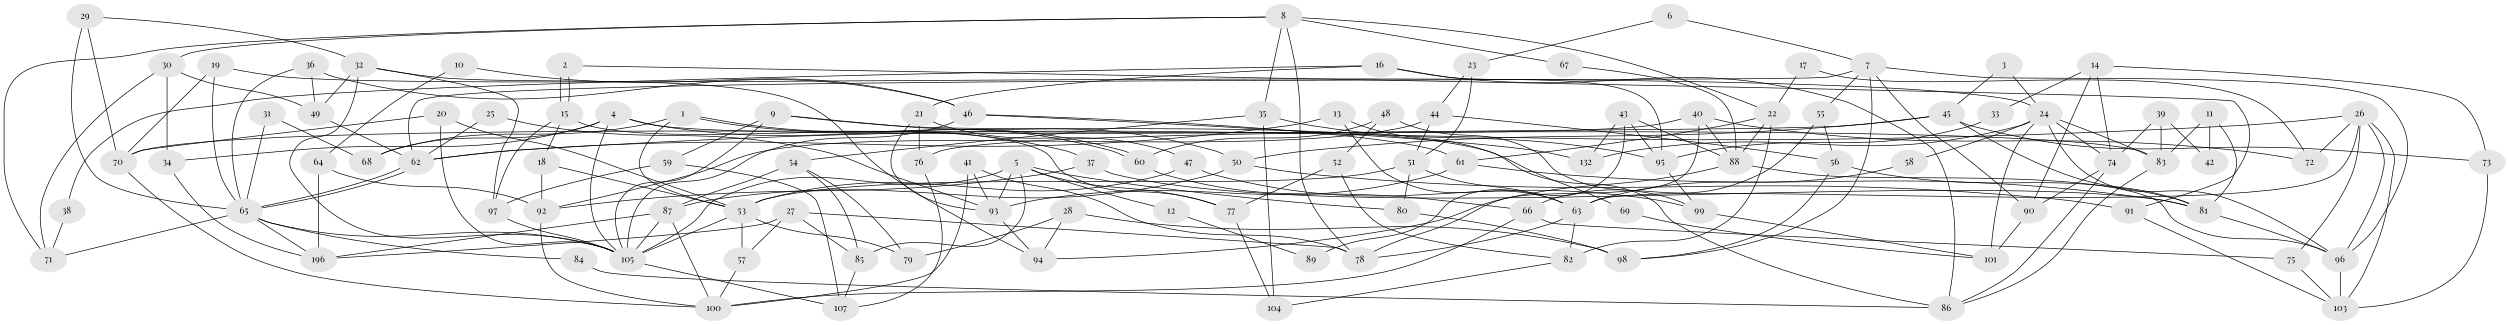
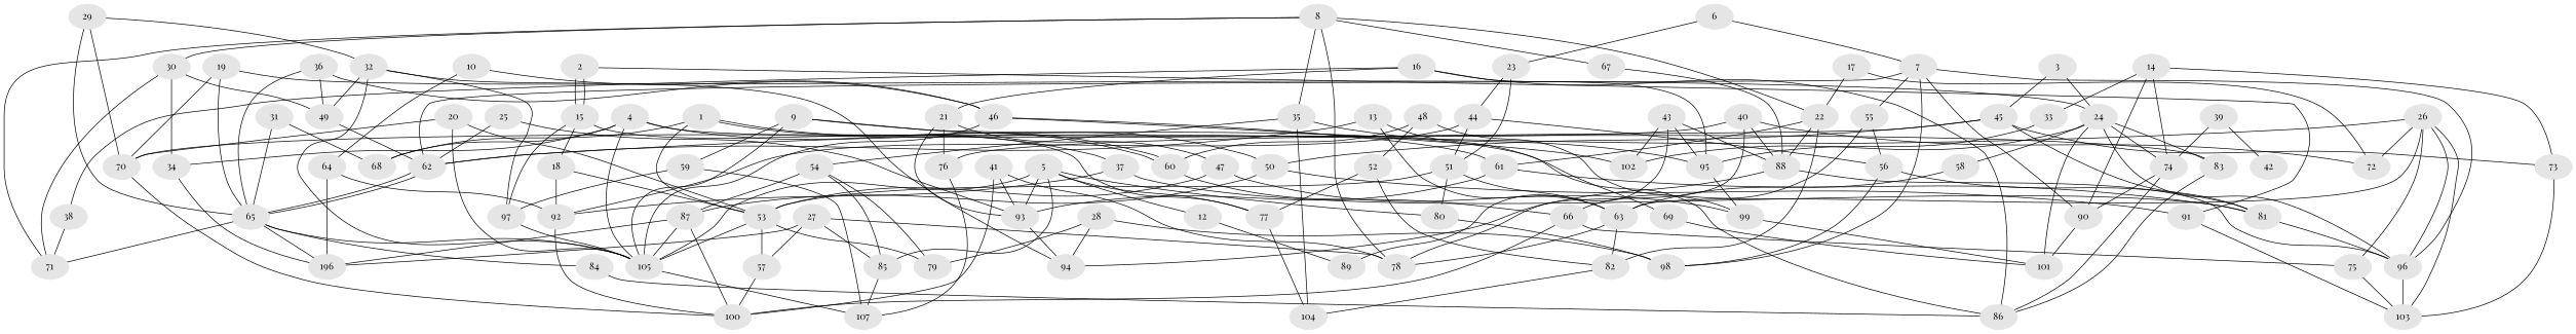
  graph {
    fontname="Playfair Display"
    node [color=gray90 fontname="Playfair Display" style=filled]
    edge [fontname="Playfair Display"]
    1
    53
    60
    68
    105
    57
    79
    66
    2
    15
    91
    77
    18
    97
    103
    3
    24
    45
    83
    96
    74
    58
    101
-   102 [label=132]
+   102
    50
    81
    73
    76
    4
    34
    37
    n32 [label=196]
    92
    86
    107
    5
    12
    80
    85
    93
    89
    104
    98
    94
    6
    7
    23
    55
    62
    90
    44
    51
    56
    65
    8
    22
    30
    35
    67
    78
    71
    61
    82
    88
    49
    95
    54
    84
    9
    59
    87
    10
    46
    64
-   11
    42
    13
    63
    69
    14
    33
    16
    21
    38
    47
    99
    17
    72
    100
    19
    70
    20
    25
    26
    75
    27
    28
    29
    32
    31
    36
    39
    40
    41
    43
    48
    52
    1 -- 53
    1 -- 60
    1 -- 60
    1 -- 68
    53 -- 105
    53 -- 57
    53 -- 79
    60 -- 66
    105 -- 107
    57 -- 100
    66 -- 100
    66 -- 75
    2 -- 15
    2 -- 15
    2 -- 91
    15 -- 77
    15 -- 18
    15 -- 97
    91 -- 103
    77 -- 104
    18 -- 53
    18 -- 92
    97 -- 105
    3 -- 24
    3 -- 45
    24 -- 83
    24 -- 96
    24 -- 74
    24 -- 58
    24 -- 101
    24 -- 102
    45 -- 50
    45 -- 81
    45 -- 73
    45 -- 76
    83 -- 86
    96 -- 103
    74 -- 86
    74 -- 90
    58 -- 63
    50 -- 91
    50 -- 87
    81 -- 96
    73 -- 103
    76 -- 107
    4 -- 68
    4 -- 105
    4 -- 83
    4 -- 34
    4 -- 37
    34 -- n32
    37 -- 81
    37 -- 92
    92 -- 100
    5 -- 105
    5 -- 77
    5 -- 12
    5 -- 80
    5 -- 85
    5 -- 93
    12 -- 89
    80 -- 98
    85 -- 107
    93 -- 94
    6 -- 7
    6 -- 23
    7 -- 96
    7 -- 98
    7 -- 55
    7 -- 62
    7 -- 90
    23 -- 44
    23 -- 51
    55 -- 66
    55 -- 56
    62 -- 65
    62 -- 65
    90 -- 101
    44 -- 92
    44 -- 51
    44 -- 56
    51 -- 53
    51 -- 80
    51 -- 63
    56 -- 81
    56 -- 98
    65 -- 105
    65 -- n32
    65 -- 71
    65 -- 84
    8 -- 22
    8 -- 30
    8 -- 35
    8 -- 67
    8 -- 78
    8 -- 71
    22 -- 61
    22 -- 82
    22 -- 88
    30 -- 34
    30 -- 71
    30 -- 49
    35 -- 104
    35 -- 95
    35 -- 54
    67 -- 88
    61 -- 81
    61 -- 93
    82 -- 104
    88 -- 96
    88 -- 94
    49 -- 62
    95 -- 99
    54 -- 79
    54 -- 85
    54 -- 87
    84 -- 86
    9 -- 105
    9 -- 50
    9 -- 86
    9 -- 59
    59 -- 97
    59 -- 107
    87 -- 105
    87 -- n32
    87 -- 100
    10 -- 46
    10 -- 64
    46 -- 105
    46 -- 102
    46 -- 61
    64 -- n32
    64 -- 92
-   11 -- 83
-   11 -- 81
-   11 -- 42
    13 -- 62
    13 -- 63
    13 -- 69
    63 -- 78
    63 -- 82
    69 -- 101
    14 -- 74
    14 -- 73
    14 -- 90
    14 -- 33
    33 -- 95
    16 -- 86
    16 -- 95
    16 -- 21
    16 -- 38
    21 -- 76
    21 -- 93
    21 -- 47
    38 -- 71
    47 -- 53
    47 -- 99
    99 -- 101
    17 -- 22
    17 -- 72
    19 -- 24
    19 -- 65
    19 -- 70
    70 -- 100
    20 -- 53
    20 -- 105
    20 -- 70
    25 -- 93
    25 -- 62
    26 -- 103
    26 -- 96
    26 -- 62
    26 -- 63
    26 -- 72
    26 -- 75
    75 -- 103
    27 -- 57
    27 -- n32
    27 -- 85
    27 -- 78
    28 -- 79
    28 -- 98
    28 -- 94
    29 -- 65
    29 -- 70
    29 -- 32
    32 -- 105
    32 -- 97
    32 -- 94
    32 -- 49
    31 -- 68
    31 -- 65
    36 -- 65
    36 -- 49
    36 -- 46
-   39 -- 83
    39 -- 74
    39 -- 42
    40 -- 78
    40 -- 88
    40 -- 72
    40 -- 70
    41 -- 93
    41 -- 78
    41 -- 100
    43 -- 102
    43 -- 89
    43 -- 88
    43 -- 95
    48 -- 60
    48 -- 99
    48 -- 52
    52 -- 77
    52 -- 82
  }
